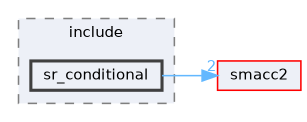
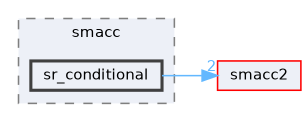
  digraph {
    compound=true
    rankdir=LR
    node [fillcolor="#edf0f7" fontname=Helvetica fontsize=10 shape=box]
    n1 [color=grey25 height=0.2 label=sr_conditional style="filled,bold" width=0.4]
    n2 [color=red height=0.2 label=smacc2 style=filled width=0.4]
    subgraph cluster_1 {
      bgcolor="#edf0f7"
      fontname=Helvetica
      fontsize=10
-     label=include
+     label=smacc
      pencolor=grey50
      style="filled,dashed"
      n1
    }
    n1 -> n2 [color=steelblue1 fontcolor=steelblue1 fontname=Helvetica fontsize=10 headlabel=2 labeldistance=1.5 labelfontname=Helvetica labelfontsize=10]
  }
